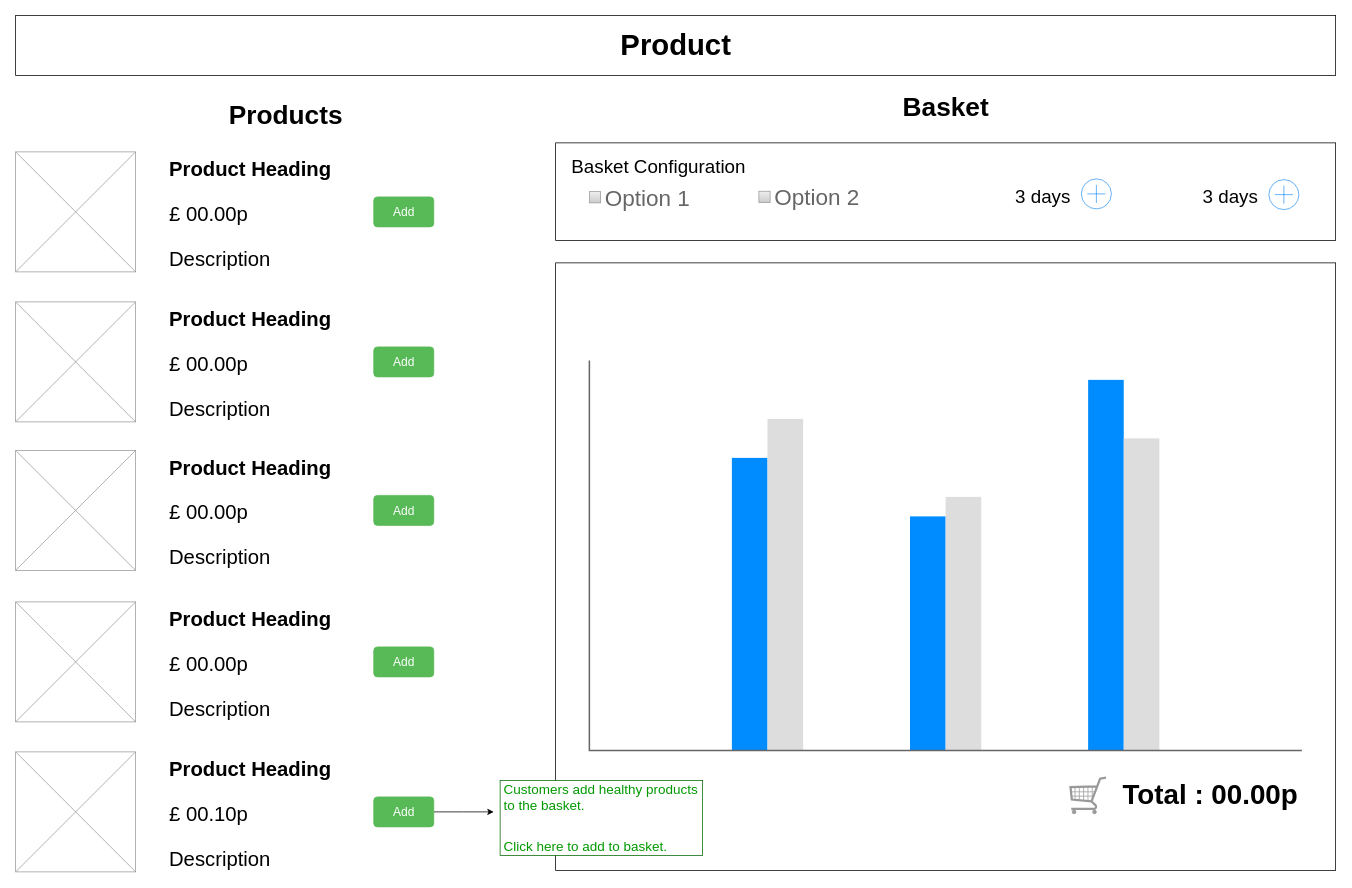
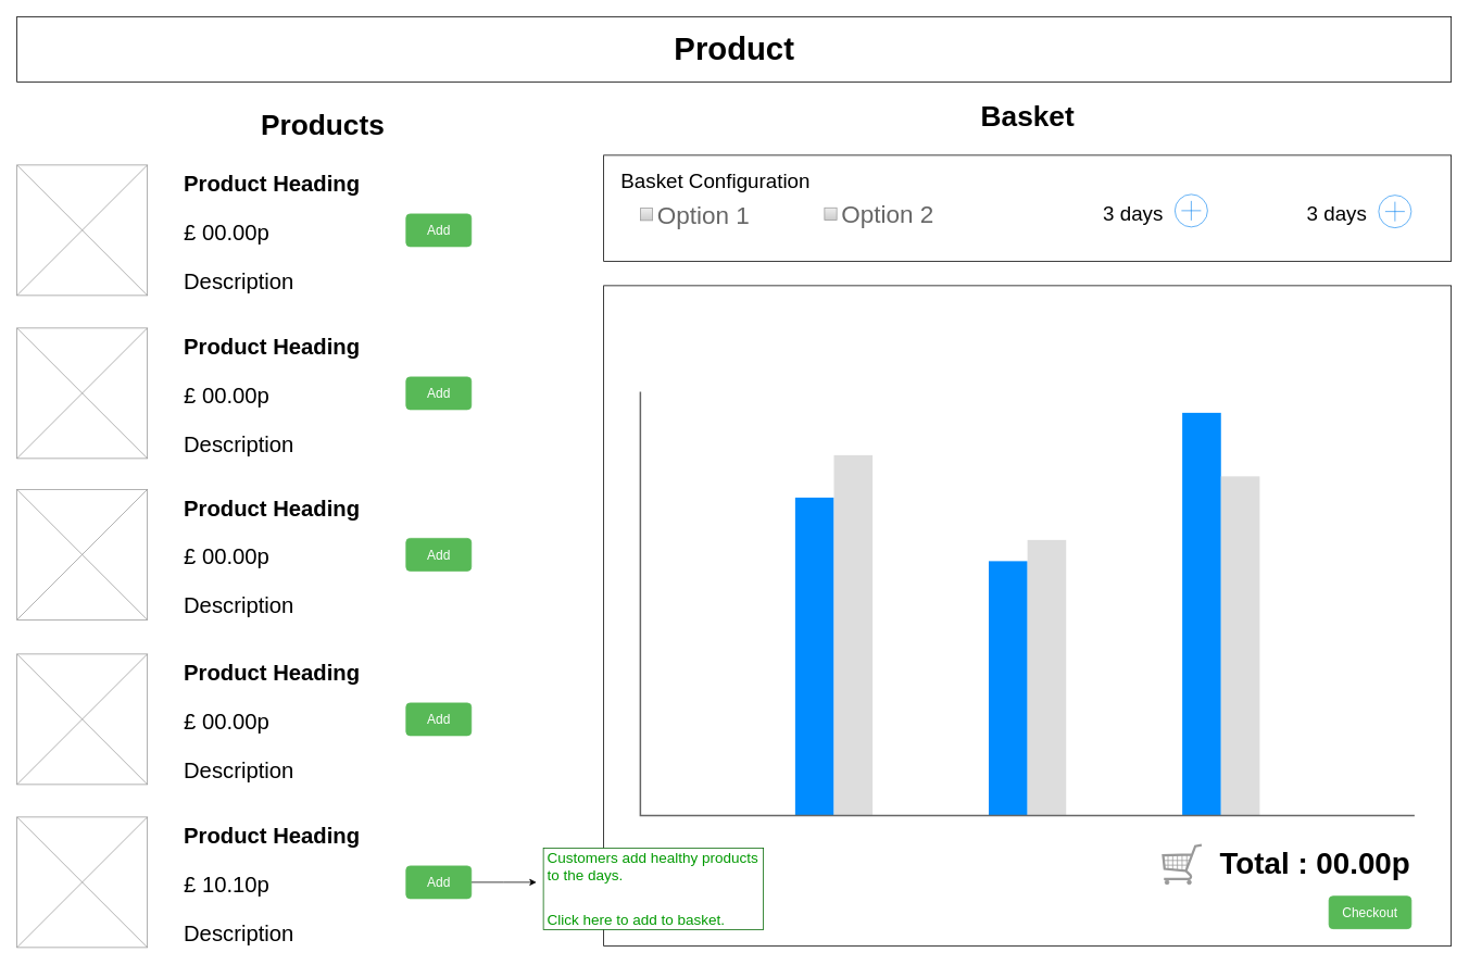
  <mxCell id="0" />
  <mxCell id="1" parent="0" />
  <mxCell id="2" value="Total : 00.00p" style="text;strokeColor=none;fillColor=none;html=1;fontSize=37;fontStyle=1;verticalAlign=middle;align=right;" vertex="1" parent="1"><mxGeometry x="781" y="1021" width="950" height="78" as="geometry" /></mxCell>
  <mxCell id="3" value="" style="rounded=0;whiteSpace=wrap;html=1;strokeColor=#000000;fontSize=37;fillColor=none;" vertex="1" parent="1"><mxGeometry x="740" y="190" width="1040" height="130" as="geometry" /></mxCell>
  <mxCell id="4" value="&lt;font style=&quot;font-size: 39px&quot;&gt;Product&lt;/font&gt;" style="text;strokeColor=#000000;fillColor=none;html=1;fontSize=24;fontStyle=1;verticalAlign=middle;align=center;" vertex="1" parent="1"><mxGeometry x="20" y="20" width="1760" height="80" as="geometry" /></mxCell>
  <mxCell id="5" value="" style="verticalLabelPosition=bottom;shadow=0;dashed=0;align=center;html=1;verticalAlign=top;strokeWidth=1;shape=mxgraph.mockup.graphics.simpleIcon;strokeColor=#999999;fillColor=#ffffff;" vertex="1" parent="1"><mxGeometry x="20" y="202" width="160" height="160" as="geometry" /></mxCell>
- <mxCell id="6" value="Products" style="text;strokeColor=none;fillColor=none;html=1;fontSize=35;fontStyle=1;verticalAlign=middle;align=center;" vertex="1" parent="1"><mxGeometry x="20" y="132" width="720" height="40" as="geometry" /></mxCell>
+ <mxCell id="6" value="Products" style="text;strokeColor=none;fillColor=none;html=1;fontSize=35;fontStyle=1;verticalAlign=middle;align=center;" vertex="1" parent="1"><mxGeometry x="35" y="132" width="720" height="40" as="geometry" /></mxCell>
  <mxCell id="7" value="&lt;h1 style=&quot;font-size: 27px&quot;&gt;Product Heading&lt;/h1&gt;&lt;p style=&quot;font-size: 27px&quot;&gt;£ 00.00p&lt;/p&gt;&lt;p style=&quot;font-size: 27px&quot;&gt;Description&lt;/p&gt;" style="text;html=1;strokeColor=none;fillColor=none;spacing=5;spacingTop=-20;whiteSpace=wrap;overflow=hidden;rounded=0;fontSize=27;" vertex="1" parent="1"><mxGeometry x="220" y="202" width="400" height="160" as="geometry" /></mxCell>
  <mxCell id="8" value="" style="verticalLabelPosition=bottom;shadow=0;dashed=0;align=center;html=1;verticalAlign=top;strokeWidth=1;shape=mxgraph.mockup.graphics.simpleIcon;strokeColor=#999999;fillColor=#ffffff;" vertex="1" parent="1"><mxGeometry x="20" y="402" width="160" height="160" as="geometry" /></mxCell>
  <mxCell id="9" value="&lt;h1 style=&quot;font-size: 27px&quot;&gt;Product Heading&lt;/h1&gt;&lt;p style=&quot;font-size: 27px&quot;&gt;£ 00.00p&lt;/p&gt;&lt;p style=&quot;font-size: 27px&quot;&gt;Description&lt;/p&gt;" style="text;html=1;strokeColor=none;fillColor=none;spacing=5;spacingTop=-20;whiteSpace=wrap;overflow=hidden;rounded=0;fontSize=27;" vertex="1" parent="1"><mxGeometry x="220" y="402" width="400" height="160" as="geometry" /></mxCell>
  <mxCell id="10" value="" style="verticalLabelPosition=bottom;shadow=0;dashed=0;align=center;html=1;verticalAlign=top;strokeWidth=1;shape=mxgraph.mockup.graphics.simpleIcon;strokeColor=#999999;fillColor=#ffffff;" vertex="1" parent="1"><mxGeometry x="20" y="600" width="160" height="160" as="geometry" /></mxCell>
  <mxCell id="11" value="&lt;h1 style=&quot;font-size: 27px&quot;&gt;Product Heading&lt;/h1&gt;&lt;p style=&quot;font-size: 27px&quot;&gt;£ 00.00p&lt;/p&gt;&lt;p style=&quot;font-size: 27px&quot;&gt;Description&lt;/p&gt;" style="text;html=1;strokeColor=none;fillColor=none;spacing=5;spacingTop=-20;whiteSpace=wrap;overflow=hidden;rounded=0;fontSize=27;" vertex="1" parent="1"><mxGeometry x="220" y="600" width="400" height="160" as="geometry" /></mxCell>
  <mxCell id="12" value="" style="verticalLabelPosition=bottom;shadow=0;dashed=0;align=center;html=1;verticalAlign=top;strokeWidth=1;shape=mxgraph.mockup.graphics.simpleIcon;strokeColor=#999999;fillColor=#ffffff;" vertex="1" parent="1"><mxGeometry x="20" y="802" width="160" height="160" as="geometry" /></mxCell>
  <mxCell id="13" value="&lt;h1 style=&quot;font-size: 27px&quot;&gt;Product Heading&lt;/h1&gt;&lt;p style=&quot;font-size: 27px&quot;&gt;£ 00.00p&lt;/p&gt;&lt;p style=&quot;font-size: 27px&quot;&gt;Description&lt;/p&gt;" style="text;html=1;strokeColor=none;fillColor=none;spacing=5;spacingTop=-20;whiteSpace=wrap;overflow=hidden;rounded=0;fontSize=27;" vertex="1" parent="1"><mxGeometry x="220" y="802" width="400" height="160" as="geometry" /></mxCell>
  <mxCell id="14" value="" style="verticalLabelPosition=bottom;shadow=0;dashed=0;align=center;html=1;verticalAlign=top;strokeWidth=1;shape=mxgraph.mockup.graphics.simpleIcon;strokeColor=#999999;fillColor=#ffffff;" vertex="1" parent="1"><mxGeometry x="20" y="1002" width="160" height="160" as="geometry" /></mxCell>
- <mxCell id="15" value="&lt;h1 style=&quot;font-size: 27px&quot;&gt;Product Heading&lt;/h1&gt;&lt;p style=&quot;font-size: 27px&quot;&gt;£ 00.10p&lt;/p&gt;&lt;p style=&quot;font-size: 27px&quot;&gt;Description&lt;/p&gt;" style="text;html=1;strokeColor=none;fillColor=none;spacing=5;spacingTop=-20;whiteSpace=wrap;overflow=hidden;rounded=0;fontSize=27;" vertex="1" parent="1"><mxGeometry x="220" y="1002" width="400" height="160" as="geometry" /></mxCell>
+ <mxCell id="15" value="&lt;h1 style=&quot;font-size: 27px&quot;&gt;Product Heading&lt;/h1&gt;&lt;p style=&quot;font-size: 27px&quot;&gt;£ 10.10p&lt;/p&gt;&lt;p style=&quot;font-size: 27px&quot;&gt;Description&lt;/p&gt;" style="text;html=1;strokeColor=none;fillColor=none;spacing=5;spacingTop=-20;whiteSpace=wrap;overflow=hidden;rounded=0;fontSize=27;" vertex="1" parent="1"><mxGeometry x="220" y="1002" width="400" height="160" as="geometry" /></mxCell>
  <mxCell id="16" value="Add" style="html=1;shadow=0;dashed=0;shape=mxgraph.bootstrap.rrect;rSize=5;fillColor=#58B957;align=center;strokeColor=#58B957;fontColor=#ffffff;fontSize=16;whiteSpace=wrap;" vertex="1" parent="1"><mxGeometry x="497.5" y="262" width="80" height="40" as="geometry" /></mxCell>
  <mxCell id="17" value="Add" style="html=1;shadow=0;dashed=0;shape=mxgraph.bootstrap.rrect;rSize=5;fillColor=#58B957;align=center;strokeColor=#58B957;fontColor=#ffffff;fontSize=16;whiteSpace=wrap;" vertex="1" parent="1"><mxGeometry x="497.5" y="462" width="80" height="40" as="geometry" /></mxCell>
  <mxCell id="18" value="Add" style="html=1;shadow=0;dashed=0;shape=mxgraph.bootstrap.rrect;rSize=5;fillColor=#58B957;align=center;strokeColor=#58B957;fontColor=#ffffff;fontSize=16;whiteSpace=wrap;" vertex="1" parent="1"><mxGeometry x="497.5" y="660" width="80" height="40" as="geometry" /></mxCell>
  <mxCell id="19" value="Add" style="html=1;shadow=0;dashed=0;shape=mxgraph.bootstrap.rrect;rSize=5;fillColor=#58B957;align=center;strokeColor=#58B957;fontColor=#ffffff;fontSize=16;whiteSpace=wrap;" vertex="1" parent="1"><mxGeometry x="497.5" y="862" width="80" height="40" as="geometry" /></mxCell>
  <mxCell id="20" value="" style="edgeStyle=orthogonalEdgeStyle;rounded=0;orthogonalLoop=1;jettySize=auto;html=1;fontSize=30;fontColor=#3333FF;" edge="1" parent="1" source="21"><mxGeometry relative="1" as="geometry"><mxPoint x="657.5" y="1082" as="targetPoint" /></mxGeometry></mxCell>
  <mxCell id="21" value="Add" style="html=1;shadow=0;dashed=0;shape=mxgraph.bootstrap.rrect;rSize=5;fillColor=#58B957;align=center;strokeColor=#58B957;fontColor=#ffffff;fontSize=16;whiteSpace=wrap;" vertex="1" parent="1"><mxGeometry x="497.5" y="1062" width="80" height="40" as="geometry" /></mxCell>
  <mxCell id="22" value="" style="rounded=0;whiteSpace=wrap;html=1;strokeColor=#000000;fontSize=37;fillColor=none;" vertex="1" parent="1"><mxGeometry x="740" y="350" width="1040" height="810" as="geometry" /></mxCell>
  <mxCell id="23" value="" style="shape=image;html=1;verticalAlign=top;verticalLabelPosition=bottom;labelBackgroundColor=#ffffff;imageAspect=0;aspect=fixed;image=https://cdn3.iconfinder.com/data/icons/google-material-design-icons/48/ic_cast_48px-128.png;strokeColor=#000000;fillColor=none;fontSize=37;" vertex="1" parent="1"><mxGeometry x="1687" y="378" width="48" height="48" as="geometry" /></mxCell>
  <mxCell id="24" value="" style="verticalLabelPosition=bottom;shadow=0;dashed=0;align=center;html=1;verticalAlign=top;strokeWidth=1;shape=mxgraph.mockup.graphics.columnChart;fillColor=#ffffff;strokeColor=none;strokeColor2=none;strokeColor3=#666666;fillColor2=#008cff;fillColor3=#dddddd;fontSize=26;" vertex="1" parent="1"><mxGeometry x="785" y="480" width="950" height="520" as="geometry" /></mxCell>
  <mxCell id="25" value="" style="verticalLabelPosition=bottom;shadow=0;dashed=0;align=center;html=1;verticalAlign=top;strokeWidth=1;shape=mxgraph.mockup.misc.shoppingCart;strokeColor=#999999;fillColor=none;fontSize=26;" vertex="1" parent="1"><mxGeometry x="1425" y="1035" width="50" height="50" as="geometry" /></mxCell>
  <mxCell id="26" value="Basket" style="text;strokeColor=none;fillColor=none;html=1;fontSize=35;fontStyle=1;verticalAlign=middle;align=center;" vertex="1" parent="1"><mxGeometry x="1210" y="122" width="100" height="40" as="geometry" /></mxCell>
  <mxCell id="27" value="Basket Configuration" style="text;html=1;strokeColor=none;fillColor=none;align=center;verticalAlign=middle;whiteSpace=wrap;rounded=0;fontSize=25;" vertex="1" parent="1"><mxGeometry x="740" y="210" width="275" height="20" as="geometry" /></mxCell>
  <mxCell id="28" value="&lt;font style=&quot;font-size: 30px;&quot;&gt;Option 1&lt;/font&gt;" style="strokeWidth=1;shadow=0;dashed=0;align=center;html=1;shape=mxgraph.mockup.forms.rrect;rSize=0;fillColor=#eeeeee;strokeColor=#999999;gradientColor=#cccccc;align=left;spacingLeft=4;fontSize=30;fontColor=#666666;labelPosition=right;" vertex="1" parent="1"><mxGeometry x="785" y="255" width="15" height="15" as="geometry" /></mxCell>
  <mxCell id="29" value="&lt;font style=&quot;font-size: 30px;&quot;&gt;Option 2&lt;/font&gt;" style="strokeWidth=1;shadow=0;dashed=0;align=center;html=1;shape=mxgraph.mockup.forms.rrect;rSize=0;fillColor=#eeeeee;strokeColor=#999999;gradientColor=#cccccc;align=left;spacingLeft=4;fontSize=30;fontColor=#666666;labelPosition=right;" vertex="1" parent="1"><mxGeometry x="1011" y="254.5" width="15" height="15" as="geometry" /></mxCell>
  <mxCell id="30" value="" style="group" vertex="1" connectable="0" parent="1"><mxGeometry x="1540" y="236" width="191" height="50" as="geometry" /></mxCell>
  <mxCell id="31" value="" style="group" vertex="1" connectable="0" parent="30"><mxGeometry width="191" height="50" as="geometry" /></mxCell>
  <mxCell id="32" value="" style="group" vertex="1" connectable="0" parent="31"><mxGeometry width="191" height="50" as="geometry" /></mxCell>
  <mxCell id="33" value="" style="html=1;verticalLabelPosition=bottom;labelBackgroundColor=#ffffff;verticalAlign=top;shadow=0;dashed=0;strokeWidth=2;shape=mxgraph.ios7.misc.increase;fillColor=#ffffff;strokeColor=#0080f0;fontSize=35;align=right;" vertex="1" parent="32"><mxGeometry x="151" y="3" width="40" height="40" as="geometry" /></mxCell>
  <mxCell id="34" value="" style="shape=image;html=1;verticalAlign=top;verticalLabelPosition=bottom;labelBackgroundColor=#ffffff;imageAspect=0;aspect=fixed;image=https://cdn4.iconfinder.com/data/icons/evil-icons-user-interface/64/minus-128.png;strokeColor=#000000;fillColor=none;fontSize=35;align=right;" vertex="1" parent="32"><mxGeometry width="50" height="50" as="geometry" /></mxCell>
  <mxCell id="35" value="3 days" style="text;html=1;strokeColor=none;fillColor=none;align=center;verticalAlign=middle;whiteSpace=wrap;rounded=0;fontSize=25;" vertex="1" parent="32"><mxGeometry x="47" y="15" width="106" height="20" as="geometry" /></mxCell>
  <mxCell id="36" value="" style="group" vertex="1" connectable="0" parent="1"><mxGeometry x="1290" y="235" width="191" height="50" as="geometry" /></mxCell>
  <mxCell id="37" value="" style="group" vertex="1" connectable="0" parent="36"><mxGeometry width="191" height="50" as="geometry" /></mxCell>
  <mxCell id="38" value="" style="group" vertex="1" connectable="0" parent="37"><mxGeometry width="191" height="50" as="geometry" /></mxCell>
  <mxCell id="39" value="" style="html=1;verticalLabelPosition=bottom;labelBackgroundColor=#ffffff;verticalAlign=top;shadow=0;dashed=0;strokeWidth=2;shape=mxgraph.ios7.misc.increase;fillColor=#ffffff;strokeColor=#0080f0;fontSize=35;align=right;" vertex="1" parent="38"><mxGeometry x="151" y="3" width="40" height="40" as="geometry" /></mxCell>
  <mxCell id="40" value="" style="shape=image;html=1;verticalAlign=top;verticalLabelPosition=bottom;labelBackgroundColor=#ffffff;imageAspect=0;aspect=fixed;image=https://cdn4.iconfinder.com/data/icons/evil-icons-user-interface/64/minus-128.png;strokeColor=#000000;fillColor=none;fontSize=35;align=right;" vertex="1" parent="38"><mxGeometry width="50" height="50" as="geometry" /></mxCell>
  <mxCell id="41" value="3 days" style="text;html=1;strokeColor=none;fillColor=none;align=center;verticalAlign=middle;whiteSpace=wrap;rounded=0;fontSize=25;" vertex="1" parent="38"><mxGeometry x="47" y="15" width="106" height="20" as="geometry" /></mxCell>
- <mxCell id="42" value="&lt;h1 style=&quot;font-size: 18px&quot;&gt;&lt;span style=&quot;font-weight: normal&quot;&gt;&lt;font style=&quot;font-size: 18px&quot; color=&quot;#009900&quot;&gt;Customers add healthy products to the basket.&lt;/font&gt;&lt;/span&gt;&lt;/h1&gt;&lt;div style=&quot;font-size: 18px&quot;&gt;&lt;span style=&quot;font-weight: normal&quot;&gt;&lt;font style=&quot;font-size: 18px&quot; color=&quot;#009900&quot;&gt;&lt;br&gt;&lt;/font&gt;&lt;/span&gt;&lt;/div&gt;&lt;div style=&quot;font-size: 18px&quot;&gt;&lt;span style=&quot;font-weight: normal&quot;&gt;&lt;font style=&quot;font-size: 18px&quot; color=&quot;#009900&quot;&gt;Click here to add to basket.&lt;/font&gt;&lt;/span&gt;&lt;/div&gt;" style="text;html=1;strokeColor=#006600;fillColor=#ffffff;spacing=5;spacingTop=-20;whiteSpace=wrap;overflow=hidden;rounded=0;fontSize=27;textDirection=ltr;" vertex="1" parent="1"><mxGeometry x="666" y="1040" width="270" height="100" as="geometry" /></mxCell>
+ <mxCell id="42" value="&lt;h1 style=&quot;font-size: 18px&quot;&gt;&lt;span style=&quot;font-weight: normal&quot;&gt;&lt;font style=&quot;font-size: 18px&quot; color=&quot;#009900&quot;&gt;Customers add healthy products to the days.&lt;/font&gt;&lt;/span&gt;&lt;/h1&gt;&lt;div style=&quot;font-size: 18px&quot;&gt;&lt;span style=&quot;font-weight: normal&quot;&gt;&lt;font style=&quot;font-size: 18px&quot; color=&quot;#009900&quot;&gt;&lt;br&gt;&lt;/font&gt;&lt;/span&gt;&lt;/div&gt;&lt;div style=&quot;font-size: 18px&quot;&gt;&lt;span style=&quot;font-weight: normal&quot;&gt;&lt;font style=&quot;font-size: 18px&quot; color=&quot;#009900&quot;&gt;Click here to add to basket.&lt;/font&gt;&lt;/span&gt;&lt;/div&gt;" style="text;html=1;strokeColor=#006600;fillColor=#ffffff;spacing=5;spacingTop=-20;whiteSpace=wrap;overflow=hidden;rounded=0;fontSize=27;textDirection=ltr;" vertex="1" parent="1"><mxGeometry x="666" y="1040" width="270" height="100" as="geometry" /></mxCell>
+ <mxCell id="43" value="Checkout" style="html=1;shadow=0;dashed=0;shape=mxgraph.bootstrap.rrect;rSize=5;fillColor=#58B957;align=center;strokeColor=#58B957;fontColor=#ffffff;fontSize=16;whiteSpace=wrap;" vertex="1" parent="1"><mxGeometry x="1630" y="1099" width="101" height="40" as="geometry" /></mxCell>
